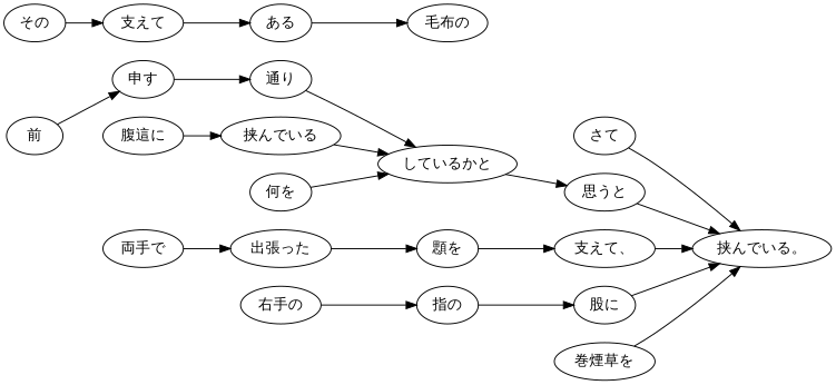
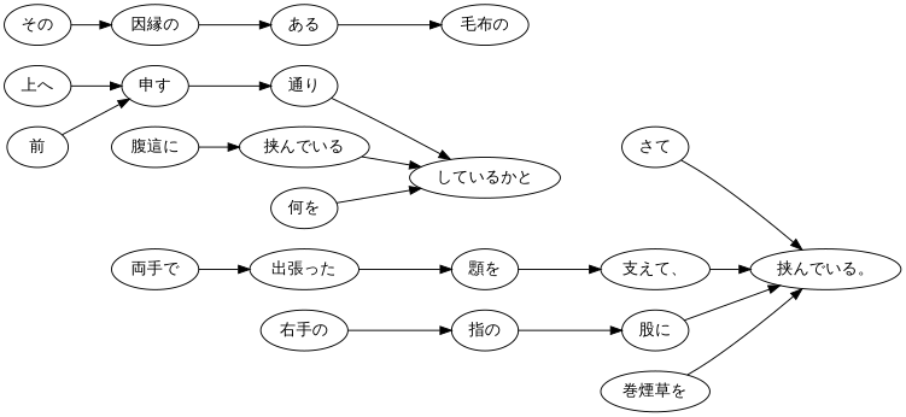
  digraph {
    rankdir=LR
    n1 [label="さて"]
    n2 [label="挟んでいる。"]
    n3 [label="その"]
-   n4 [label="支えて"]
+   n4 [label="因縁の"]
    n5 [label="ある"]
    n6 [label="毛布の"]
+   n7 [label="上へ"]
    n8 [label="申す"]
    n9 [label="通り"]
    n10 [label="前"]
    n11 [label="しているかと"]
-   n12 [label="思うと"]
    n13 [label="腹這に"]
    n14 [label="挟んでいる"]
    n15 [label="何を"]
    n16 [label="両手で"]
    n17 [label="出張った"]
    n18 [label="顋を"]
    n19 [label="支えて、"]
    n20 [label="右手の"]
    n21 [label="指の"]
    n22 [label="股に"]
    n23 [label="巻煙草を"]
    n1 -> n2
    n3 -> n4
    n4 -> n5
    n5 -> n6
+   n7 -> n8
    n8 -> n9
    n9 -> n11
    n10 -> n8
-   n11 -> n12
-   n12 -> n2
    n13 -> n14
    n14 -> n11
    n15 -> n11
    n16 -> n17
    n17 -> n18
    n18 -> n19
    n19 -> n2
    n20 -> n21
    n21 -> n22
    n22 -> n2
    n23 -> n2
  }
